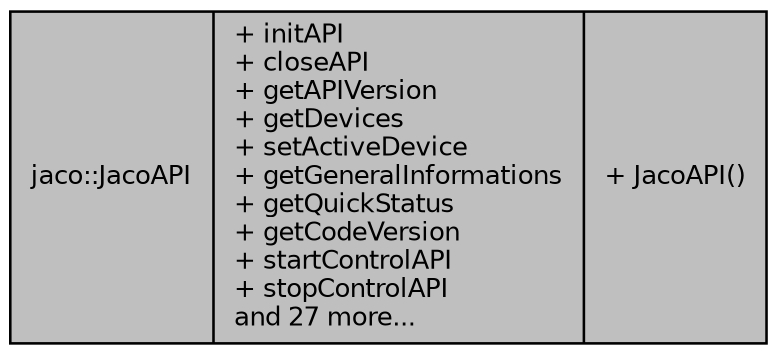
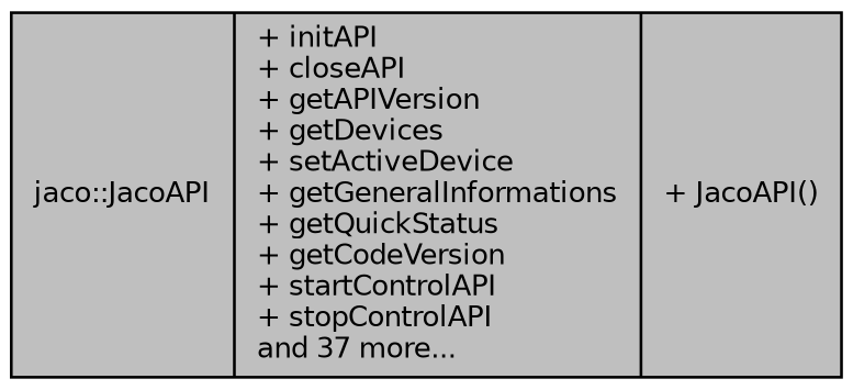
  digraph {
    rankdir=LR
-   n1 [color=black fillcolor=grey75 fontcolor=black fontname=Helvetica fontsize=10 height=0.2 label="{jaco::JacoAPI\n|+ initAPI\l+ closeAPI\l+ getAPIVersion\l+ getDevices\l+ setActiveDevice\l+ getGeneralInformations\l+ getQuickStatus\l+ getCodeVersion\l+ startControlAPI\l+ stopControlAPI\land 27 more...\l|+ JacoAPI()\l}" shape=record style=filled width=0.4]
+   n1 [color=black fillcolor=grey75 fontcolor=black fontname=Helvetica fontsize=10 height=0.2 label="{jaco::JacoAPI\n|+ initAPI\l+ closeAPI\l+ getAPIVersion\l+ getDevices\l+ setActiveDevice\l+ getGeneralInformations\l+ getQuickStatus\l+ getCodeVersion\l+ startControlAPI\l+ stopControlAPI\land 37 more...\l|+ JacoAPI()\l}" shape=record style=filled width=0.4]
  }
